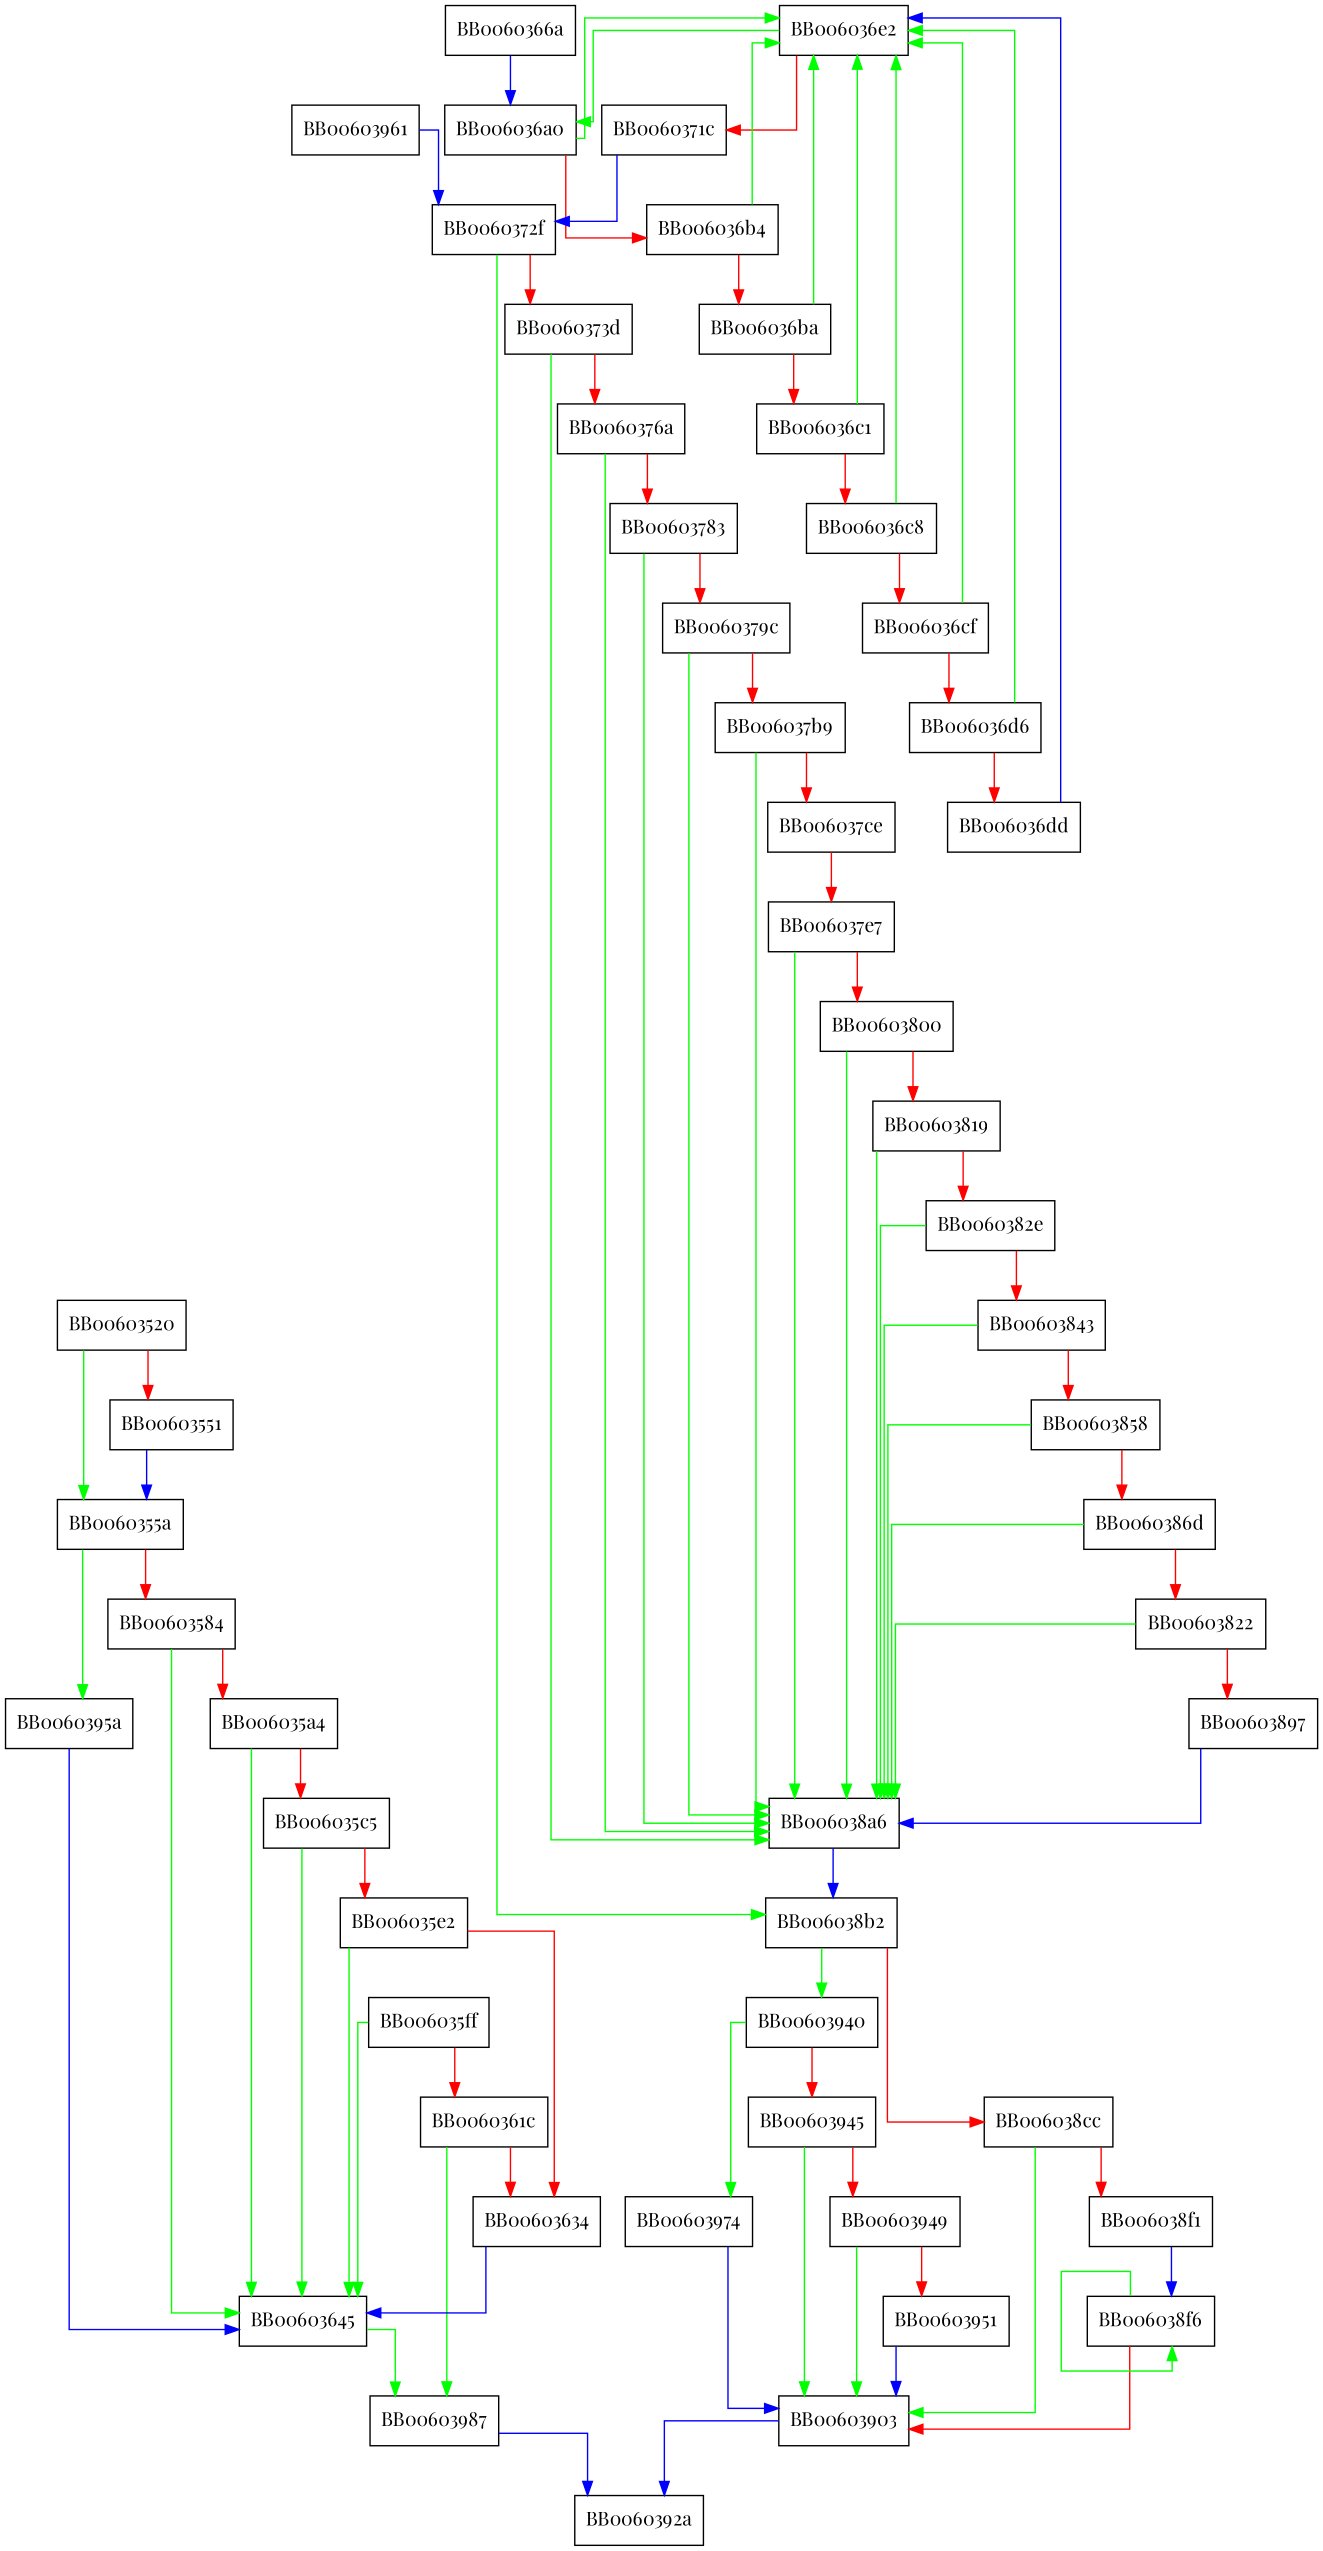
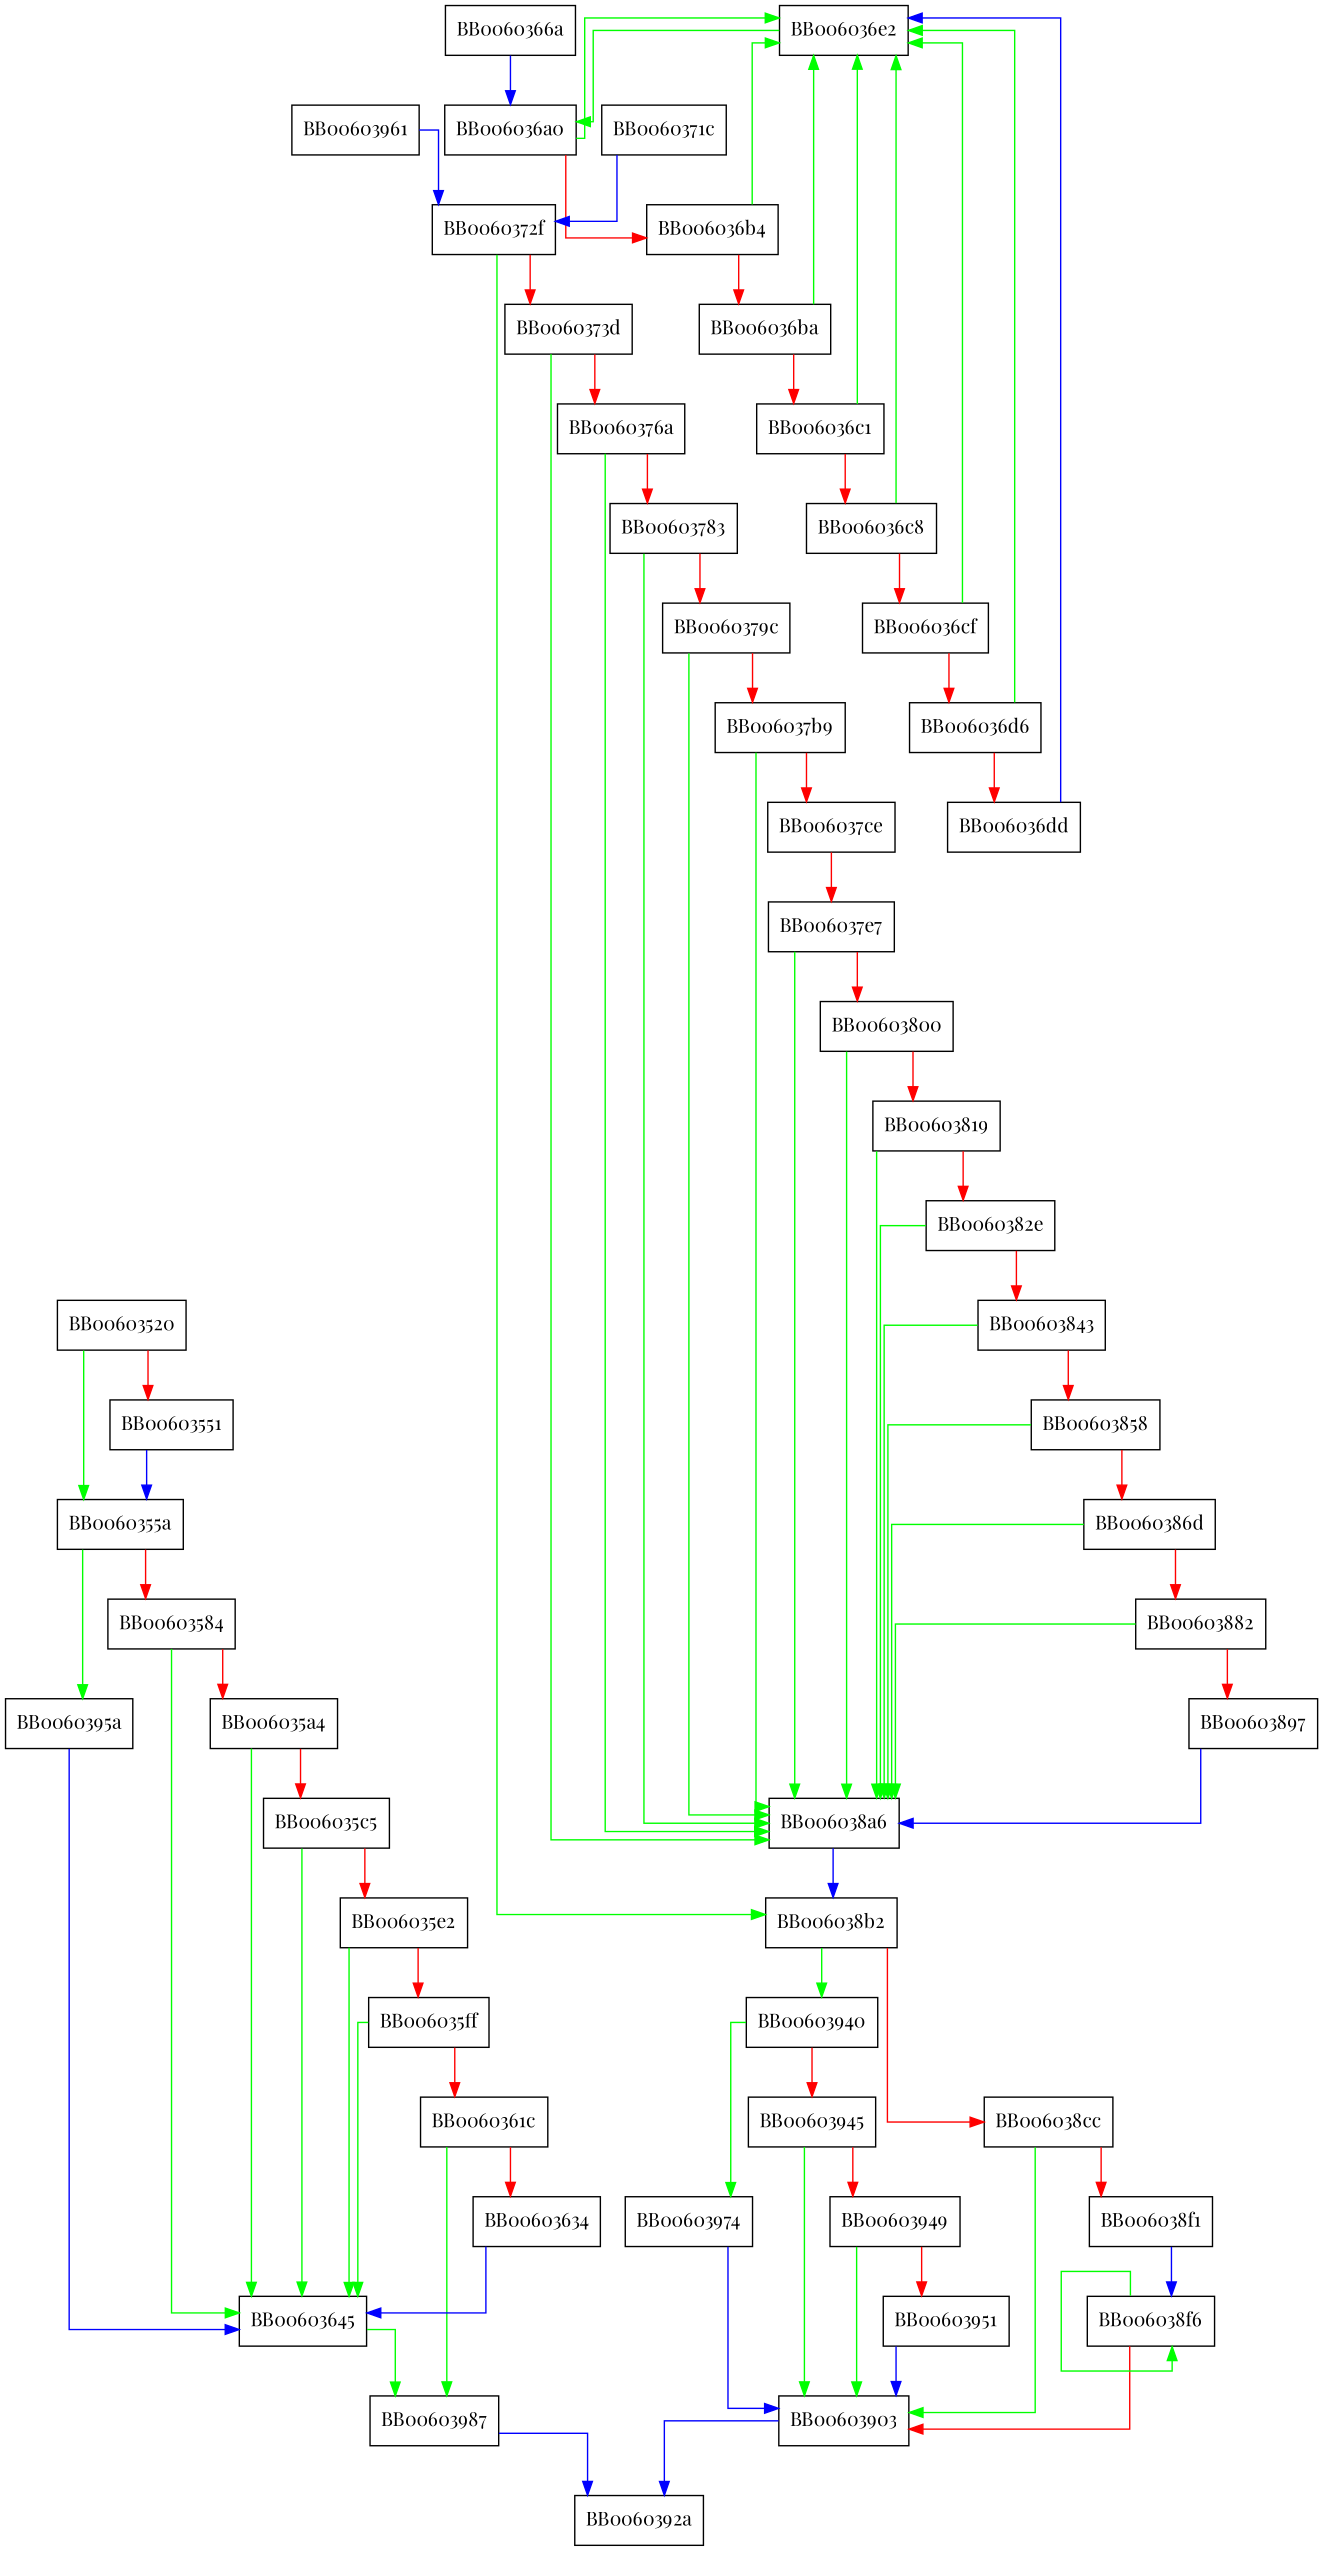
  digraph {
    fontname="Playfair Display"
    splines=ortho
    node [fontname="Playfair Display" shape=box]
    edge [color=green fontname="Playfair Display"]
    BB00603520
    BB0060355a
    BB00603551
    BB0060395a
    BB00603584
    BB00603645
    BB006035a4
    BB00603987
    BB006035c5
    BB0060392a
    BB006035e2
    BB006035ff
    BB0060361c
    BB00603634
    BB00603961
    BB0060372f
    BB0060366a
    BB006036a0
    BB006038b2
    BB0060373d
    BB006036e2
    n22 [label=BB006036b4]
    BB0060371c
    BB006036ba
    BB006036c1
    BB006036c8
    BB006036cf
    BB006036d6
    BB006036dd
    BB00603940
    BB006038cc
    BB006038a6
    BB0060376a
    BB00603974
    BB00603945
    BB00603903
    BB006038f1
    BB00603783
    BB0060379c
    n40 [label=BB006037b9]
    BB006037ce
    BB006037e7
    BB00603800
    BB00603819
    BB0060382e
    BB00603843
    BB00603858
    BB0060386d
-   BB00603882 [label=BB00603822]
+   BB00603882
    BB00603897
    BB00603949
    BB006038f6
    BB00603951
    BB00603520 -> BB0060355a
    BB00603520 -> BB00603551 [color=red]
    BB0060355a -> BB0060395a
    BB0060355a -> BB00603584 [color=red]
    BB00603551 -> BB0060355a [color=blue]
    BB0060395a -> BB00603645 [color=blue]
    BB00603584 -> BB00603645
    BB00603584 -> BB006035a4 [color=red]
    BB00603645 -> BB00603987
    BB006035a4 -> BB00603645
    BB006035a4 -> BB006035c5 [color=red]
    BB00603987 -> BB0060392a [color=blue]
    BB006035c5 -> BB00603645
    BB006035c5 -> BB006035e2 [color=red]
    BB006035e2 -> BB00603645
-   BB006035e2 -> BB00603634 [color=red]
+   BB006035e2 -> BB006035ff [color=red]
    BB006035ff -> BB00603645
    BB006035ff -> BB0060361c [color=red]
    BB0060361c -> BB00603987
    BB0060361c -> BB00603634 [color=red]
    BB00603634 -> BB00603645 [color=blue]
    BB00603961 -> BB0060372f [color=blue]
    BB0060372f -> BB006038b2
    BB0060372f -> BB0060373d [color=red]
    BB0060366a -> BB006036a0 [color=blue]
    BB006036a0 -> BB006036e2
    BB006036a0 -> n22 [color=red]
    BB006038b2 -> BB00603940
    BB006038b2 -> BB006038cc [color=red]
    BB0060373d -> BB006038a6
    BB0060373d -> BB0060376a [color=red]
    BB006036e2 -> BB006036a0
-   BB006036e2 -> BB0060371c [color=red]
    n22 -> BB006036e2
    n22 -> BB006036ba [color=red]
    BB0060371c -> BB0060372f [color=blue]
    BB006036ba -> BB006036e2
    BB006036ba -> BB006036c1 [color=red]
    BB006036c1 -> BB006036e2
    BB006036c1 -> BB006036c8 [color=red]
    BB006036c8 -> BB006036e2
    BB006036c8 -> BB006036cf [color=red]
    BB006036cf -> BB006036e2
    BB006036cf -> BB006036d6 [color=red]
    BB006036d6 -> BB006036e2
    BB006036d6 -> BB006036dd [color=red]
    BB006036dd -> BB006036e2 [color=blue]
    BB00603940 -> BB00603974
    BB00603940 -> BB00603945 [color=red]
    BB006038cc -> BB00603903
    BB006038cc -> BB006038f1 [color=red]
    BB006038a6 -> BB006038b2 [color=blue]
    BB0060376a -> BB006038a6
    BB0060376a -> BB00603783 [color=red]
    BB00603974 -> BB00603903 [color=blue]
    BB00603945 -> BB00603903
    BB00603945 -> BB00603949 [color=red]
    BB00603903 -> BB0060392a [color=blue]
    BB006038f1 -> BB006038f6 [color=blue]
    BB00603783 -> BB006038a6
    BB00603783 -> BB0060379c [color=red]
    BB0060379c -> BB006038a6
    BB0060379c -> n40 [color=red]
    n40 -> BB006038a6
    n40 -> BB006037ce [color=red]
    BB006037ce -> BB006037e7 [color=red]
    BB006037e7 -> BB006038a6
    BB006037e7 -> BB00603800 [color=red]
    BB00603800 -> BB006038a6
    BB00603800 -> BB00603819 [color=red]
    BB00603819 -> BB006038a6
    BB00603819 -> BB0060382e [color=red]
    BB0060382e -> BB006038a6
    BB0060382e -> BB00603843 [color=red]
    BB00603843 -> BB006038a6
    BB00603843 -> BB00603858 [color=red]
    BB00603858 -> BB006038a6
    BB00603858 -> BB0060386d [color=red]
    BB0060386d -> BB006038a6
    BB0060386d -> BB00603882 [color=red]
    BB00603882 -> BB006038a6
    BB00603882 -> BB00603897 [color=red]
    BB00603897 -> BB006038a6 [color=blue]
    BB00603949 -> BB00603903
    BB00603949 -> BB00603951 [color=red]
    BB006038f6 -> BB00603903 [color=red]
    BB006038f6 -> BB006038f6
    BB00603951 -> BB00603903 [color=blue]
  }
